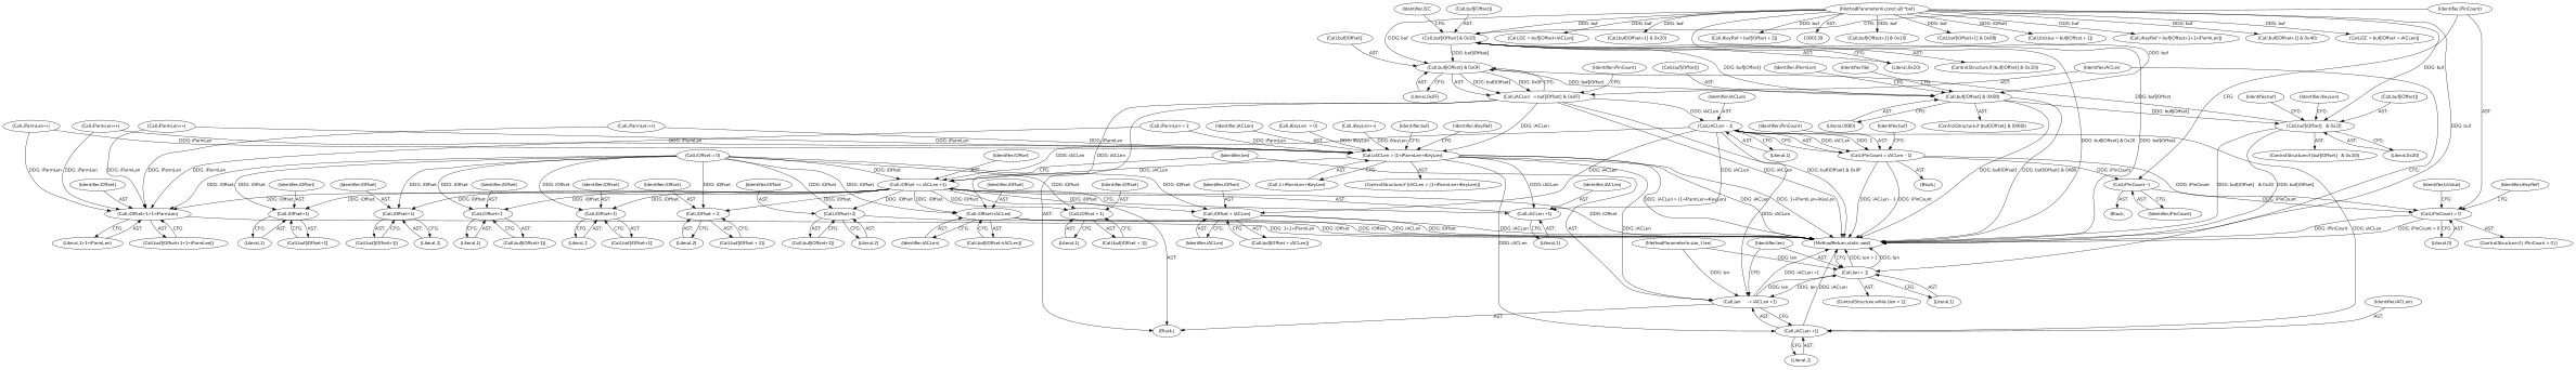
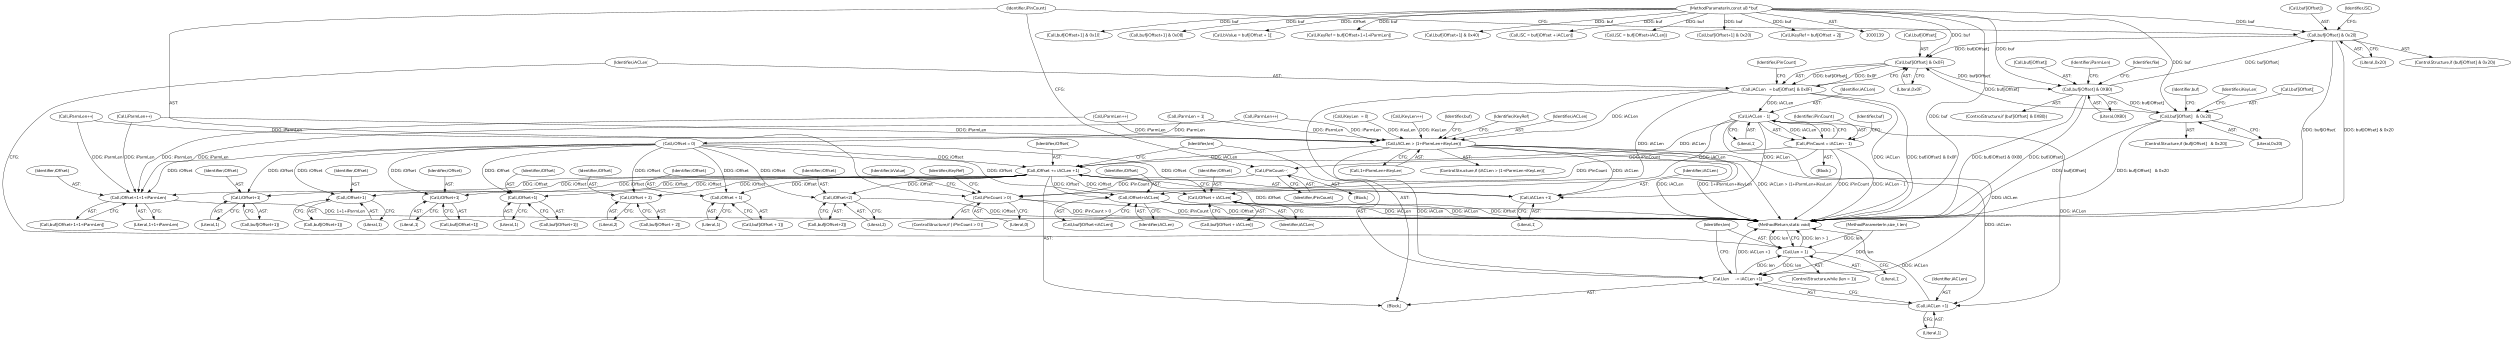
  digraph {
    fontname=Nunito
    node [fontname=Nunito]
    edge [fontname=Nunito]
    n1 [label="(Call,buf[iOffset] & 0x20)"]
    n2 [label="(Call,buf[iOffset] & 0x0F)"]
    n3 [label="(MethodReturn,static void)"]
    n4 [label="(Literal,0x20)"]
    n5 [label="(ControlStructure,if (buf[iOffset] & 0x20))"]
    n6 [label="(Call,buf[iOffset] & 0X80)"]
    n7 [label="(Call,iACLen   = buf[iOffset] & 0x0F)"]
    n8 [label="(Literal,0x0F)"]
    n9 [label="(Call,len > 1)"]
    n10 [label="(Call,buf[iOffset]   & 0x20)"]
    n11 [label="(ControlStructure,if (buf[iOffset] & 0X80))"]
    n12 [label="(Literal,0X80)"]
    n13 [label="(ControlStructure,if (buf[iOffset]   & 0x20))"]
    n14 [label="(Literal,0x20)"]
    n15 [label="(Call,iOffset+iACLen)"]
    n16 [label="(Call,iACLen > (1+iParmLen+iKeyLen))"]
    n17 [label="(Call,iACLen - 1)"]
    n18 [label="(Block,)"]
    n19 [label="(MethodParameterIn,const u8 *buf)"]
    n20 [label="(Call,buf[iOffset+1] & 0x10)"]
    n21 [label="(Call,buf[iOffset+1] & 0x08)"]
    n22 [label="(Call,bValue = buf[iOffset + 1])"]
    n23 [label="(Call,iKeyRef = buf[iOffset+1+1+iParmLen])"]
    n24 [label="(Call,buf[iOffset+1] & 0x40)"]
    n25 [label="(Call,iSC = buf[iOffset + iACLen])"]
    n26 [label="(Call,iSC = buf[iOffset+iACLen])"]
    n27 [label="(Call,buf[iOffset+1] & 0x20)"]
    n28 [label="(Call,iKeyRef = buf[iOffset + 2])"]
    1000139
    n30 [label="(Identifier,iACLen)"]
    n31 [label="(Call,buf[iOffset+iACLen])"]
    n32 [label="(Call,iOffset += iACLen +1)"]
    n33 [label="(Call,iACLen +1)"]
    n34 [label="(Call,len     -= iACLen +1)"]
    n35 [label="(Call,iACLen +1)"]
    n36 [label="(Call,1+iParmLen+iKeyLen)"]
    n37 [label="(ControlStructure,if (iACLen > (1+iParmLen+iKeyLen)))"]
    n38 [label="(Call,iOffset + iACLen)"]
    n39 [label="(Call,iPinCount = iACLen - 1)"]
    n40 [label="(Literal,1)"]
    n41 [label="(Call,iOffset+1)"]
    n42 [label="(Call,iOffset+1)"]
    n43 [label="(Call,iOffset+1)"]
    n44 [label="(Call,iOffset+1)"]
    n45 [label="(Call,iOffset+1+1+iParmLen)"]
    n46 [label="(Call,iOffset+2)"]
    n47 [label="(Call,iOffset + 2)"]
    n48 [label="(Call,iOffset + 1)"]
    n49 [label="(Literal,1)"]
    n50 [label="(Literal,1)"]
    n51 [label="(Call,buf[iOffset+1])"]
    n52 [label="(Literal,1)"]
    n53 [label="(Literal,1)"]
    n54 [label="(Call,buf[iOffset+1])"]
    n55 [label="(Call,buf[iOffset+1])"]
    n56 [label="(Literal,1)"]
    n57 [label="(Call,buf[iOffset+1])"]
    n58 [label="(Literal,1)"]
    n59 [label="(Literal,1+1+iParmLen)"]
    n60 [label="(Call,buf[iOffset+1+1+iParmLen])"]
    n61 [label="(Literal,2)"]
    n62 [label="(Call,buf[iOffset+2])"]
    n63 [label="(Call,buf[iOffset + iACLen])"]
    n64 [label="(Identifier,iACLen)"]
    n65 [label="(Literal,2)"]
    n66 [label="(Call,buf[iOffset + 2])"]
    n67 [label="(Literal,1)"]
    n68 [label="(Call,buf[iOffset + 1])"]
    n69 [label="(Literal,1)"]
    n70 [label="(ControlStructure,while (len > 1))"]
    n71 [label="(Call,iPinCount--)"]
    n72 [label="(Call,iPinCount > 0)"]
    n73 [label="(Block,)"]
    n74 [label="(Block,)"]
    n75 [label="(Identifier,iPinCount)"]
    n76 [label="(Literal,0)"]
    n77 [label="(ControlStructure,if ( iPinCount > 0 ))"]
    n78 [label="(Identifier,iPinCount)"]
    n79 [label="(Identifier,len)"]
    n80 [label="(Identifier,iOffset)"]
    n81 [label="(Identifier,iOffset)"]
    n82 [label="(Identifier,iOffset)"]
    n83 [label="(Call,iParmLen = 1)"]
    n84 [label="(Identifier,iKeyRef)"]
    n85 [label="(Identifier,buf)"]
    n86 [label="(Call,buf[iOffset])"]
    n87 [label="(Identifier,iOffset)"]
    n88 [label="(Identifier,iPinCount)"]
    n89 [label="(Identifier,iACLen)"]
    n90 [label="(Identifier,iSC)"]
    n91 [label="(Identifier,buf)"]
    n92 [label="(Identifier,iKeyLen)"]
    n93 [label="(Call,iParmLen++)"]
    n94 [label="(Identifier,iACLen)"]
    n95 [label="(Identifier,iOffset)"]
    n96 [label="(Identifier,iOffset)"]
    n97 [label="(Identifier,iKeyRef)"]
    n98 [label="(Identifier,bValue)"]
    n99 [label="(Identifier,iOffset)"]
    n100 [label="(Identifier,len)"]
    n101 [label="(Call,iKeyLen  = 0)"]
    n102 [label="(Identifier,iACLen)"]
    n103 [label="(Identifier,iOffset)"]
    n104 [label="(Call,buf[iOffset])"]
    n105 [label="(Call,iParmLen++)"]
    n106 [label="(Identifier,iOffset)"]
    n107 [label="(Call,iOffset = 0)"]
    n108 [label="(Call,buf[iOffset])"]
    n109 [label="(Identifier,iACLen)"]
    n110 [label="(Identifier,iOffset)"]
    n111 [label="(Call,buf[iOffset])"]
    n112 [label="(Identifier,iACLen)"]
    n113 [label="(Identifier,iParmLen)"]
    n114 [label="(Call,iParmLen++)"]
    n115 [label="(MethodParameterIn,size_t len)"]
    n116 [label="(Identifier,iOffset)"]
    n117 [label="(Call,iParmLen++)"]
    n118 [label="(Identifier,file)"]
    n119 [label="(Call,iKeyLen++)"]
    n120 [label="(Identifier,buf)"]
    n121 [label="(Identifier,iPinCount)"]
    n1 -> n2 [label="DDG: buf[iOffset]"]
    n1 -> n3 [label="DDG: buf[iOffset]"]
    n1 -> n3 [label="DDG: buf[iOffset] & 0x20"]
    n1 -> n4 [label="CFG: "]
    n1 -> n5 [label="AST: "]
    n2 -> n6 [label="DDG: buf[iOffset]"]
    n2 -> n7 [label="AST: "]
    n2 -> n7 [label="DDG: buf[iOffset]"]
    n2 -> n7 [label="DDG: 0x0F"]
    n2 -> n8 [label="CFG: "]
    n3 -> n9 [label="CFG: "]
    n4 -> n1 [label="AST: "]
    n6 -> n1 [label="DDG: buf[iOffset]"]
    n6 -> n3 [label="DDG: buf[iOffset] & 0X80"]
    n6 -> n3 [label="DDG: buf[iOffset]"]
    n6 -> n10 [label="DDG: buf[iOffset]"]
    n6 -> n11 [label="AST: "]
    n6 -> n12 [label="CFG: "]
    n7 -> n2 [label="CFG: "]
    n7 -> n3 [label="DDG: iACLen"]
    n7 -> n3 [label="DDG: buf[iOffset] & 0x0F"]
    n7 -> n15 [label="DDG: iACLen"]
    n7 -> n16 [label="DDG: iACLen"]
    n7 -> n17 [label="DDG: iACLen"]
    n7 -> n18 [label="AST: "]
    n8 -> n2 [label="AST: "]
    n9 -> n3 [label="DDG: len > 1"]
    n9 -> n3 [label="DDG: len"]
    n9 -> n34 [label="DDG: len"]
    n9 -> n69 [label="CFG: "]
    n9 -> n70 [label="AST: "]
    n10 -> n2 [label="DDG: buf[iOffset]"]
    n10 -> n3 [label="DDG: buf[iOffset]   & 0x20"]
    n10 -> n3 [label="DDG: buf[iOffset]"]
    n10 -> n13 [label="AST: "]
    n10 -> n14 [label="CFG: "]
    n12 -> n6 [label="AST: "]
    n14 -> n10 [label="AST: "]
    n15 -> n3 [label="DDG: iOffset"]
    n15 -> n3 [label="DDG: iACLen"]
    n15 -> n30 [label="CFG: "]
    n15 -> n31 [label="AST: "]
    n16 -> n3 [label="DDG: iACLen"]
    n16 -> n3 [label="DDG: 1+iParmLen+iKeyLen"]
    n16 -> n3 [label="DDG: iACLen > (1+iParmLen+iKeyLen)"]
    n16 -> n32 [label="DDG: iACLen"]
    n16 -> n33 [label="DDG: iACLen"]
    n16 -> n34 [label="DDG: iACLen"]
    n16 -> n35 [label="DDG: iACLen"]
    n16 -> n36 [label="CFG: "]
    n16 -> n37 [label="AST: "]
    n17 -> n32 [label="DDG: iACLen"]
    n17 -> n33 [label="DDG: iACLen"]
    n17 -> n34 [label="DDG: iACLen"]
    n17 -> n35 [label="DDG: iACLen"]
    n17 -> n38 [label="DDG: iACLen"]
    n17 -> n39 [label="AST: "]
    n17 -> n39 [label="DDG: iACLen"]
    n17 -> n39 [label="DDG: 1"]
    n17 -> n40 [label="CFG: "]
    n19 -> n1 [label="DDG: buf"]
    n19 -> n2 [label="DDG: buf"]
    n19 -> n3 [label="DDG: buf"]
    n19 -> n6 [label="DDG: buf"]
    n19 -> n10 [label="DDG: buf"]
    n19 -> n20 [label="DDG: buf"]
    n19 -> n21 [label="DDG: buf"]
    n19 -> n22 [label="DDG: iOffset"]
    n19 -> n23 [label="DDG: buf"]
    n19 -> n24 [label="DDG: buf"]
    n19 -> n25 [label="DDG: buf"]
    n19 -> n26 [label="DDG: buf"]
    n19 -> n27 [label="DDG: buf"]
    n19 -> n28 [label="DDG: buf"]
    n19 -> 1000139 [label="AST: "]
    n30 -> n15 [label="AST: "]
    n31 -> n15 [label="CFG: "]
    n32 -> n3 [label="DDG: iOffset"]
    n32 -> n15 [label="DDG: iOffset"]
    n32 -> n18 [label="AST: "]
    n32 -> n33 [label="CFG: "]
    n32 -> n38 [label="DDG: iOffset"]
    n32 -> n41 [label="DDG: iOffset"]
    n32 -> n42 [label="DDG: iOffset"]
    n32 -> n43 [label="DDG: iOffset"]
    n32 -> n44 [label="DDG: iOffset"]
    n32 -> n45 [label="DDG: iOffset"]
    n32 -> n46 [label="DDG: iOffset"]
    n32 -> n47 [label="DDG: iOffset"]
    n32 -> n48 [label="DDG: iOffset"]
    n33 -> n32 [label="AST: "]
    n33 -> n49 [label="CFG: "]
    n34 -> n3 [label="DDG: iACLen +1"]
    n34 -> n9 [label="DDG: len"]
    n34 -> n18 [label="AST: "]
    n34 -> n35 [label="CFG: "]
    n35 -> n3 [label="DDG: iACLen"]
    n35 -> n34 [label="AST: "]
    n35 -> n50 [label="CFG: "]
    n36 -> n16 [label="AST: "]
    n38 -> n3 [label="DDG: iACLen"]
    n38 -> n3 [label="DDG: iOffset"]
    n38 -> n63 [label="AST: "]
    n38 -> n64 [label="CFG: "]
    n39 -> n3 [label="DDG: iPinCount"]
    n39 -> n3 [label="DDG: iACLen - 1"]
    n39 -> n17 [label="CFG: "]
    n39 -> n71 [label="DDG: iPinCount"]
    n39 -> n72 [label="DDG: iPinCount"]
    n39 -> n73 [label="AST: "]
    n40 -> n17 [label="AST: "]
    n41 -> n51 [label="AST: "]
    n41 -> n52 [label="CFG: "]
    n42 -> n53 [label="CFG: "]
    n42 -> n54 [label="AST: "]
    n43 -> n55 [label="AST: "]
    n43 -> n56 [label="CFG: "]
    n44 -> n57 [label="AST: "]
    n44 -> n58 [label="CFG: "]
    n45 -> n3 [label="DDG: 1+1+iParmLen"]
    n45 -> n59 [label="CFG: "]
    n45 -> n60 [label="AST: "]
    n46 -> n3 [label="DDG: iOffset"]
    n46 -> n61 [label="CFG: "]
    n46 -> n62 [label="AST: "]
    n47 -> n65 [label="CFG: "]
    n47 -> n66 [label="AST: "]
    n48 -> n67 [label="CFG: "]
    n48 -> n68 [label="AST: "]
    n49 -> n33 [label="AST: "]
    n50 -> n35 [label="AST: "]
    n51 -> n41 [label="CFG: "]
    n52 -> n41 [label="AST: "]
    n53 -> n42 [label="AST: "]
    n54 -> n42 [label="CFG: "]
    n55 -> n43 [label="CFG: "]
    n56 -> n43 [label="AST: "]
    n57 -> n44 [label="CFG: "]
    n58 -> n44 [label="AST: "]
    n59 -> n45 [label="AST: "]
    n60 -> n45 [label="CFG: "]
    n61 -> n46 [label="AST: "]
    n62 -> n46 [label="CFG: "]
    n63 -> n38 [label="CFG: "]
    n64 -> n38 [label="AST: "]
    n65 -> n47 [label="AST: "]
    n66 -> n47 [label="CFG: "]
    n67 -> n48 [label="AST: "]
    n68 -> n48 [label="CFG: "]
    n69 -> n9 [label="AST: "]
    n71 -> n72 [label="DDG: iPinCount"]
    n71 -> n74 [label="AST: "]
    n71 -> n75 [label="CFG: "]
    n72 -> n3 [label="DDG: iPinCount > 0"]
    n72 -> n3 [label="DDG: iPinCount"]
    n72 -> n76 [label="CFG: "]
    n72 -> n77 [label="AST: "]
    n75 -> n71 [label="AST: "]
    n76 -> n72 [label="AST: "]
    n78 -> n39 [label="AST: "]
    n79 -> n32 [label="CFG: "]
    n79 -> n34 [label="AST: "]
    n80 -> n41 [label="AST: "]
    n81 -> n38 [label="AST: "]
    n82 -> n32 [label="AST: "]
    n83 -> n16 [label="DDG: iParmLen"]
-   n83 -> n45 [label="DDG: iParmLen"]
+   n83 -> n107 [label="DDG: iParmLen"]
    n84 -> n16 [label="CFG: "]
    n85 -> n10 [label="CFG: "]
    n86 -> n1 [label="AST: "]
    n87 -> n44 [label="AST: "]
    n88 -> n7 [label="CFG: "]
    n89 -> n16 [label="AST: "]
    n90 -> n1 [label="CFG: "]
    n91 -> n39 [label="CFG: "]
    n92 -> n10 [label="CFG: "]
    n93 -> n16 [label="DDG: iParmLen"]
    n93 -> n45 [label="DDG: iParmLen"]
    n94 -> n35 [label="AST: "]
    n95 -> n42 [label="AST: "]
    n96 -> n15 [label="AST: "]
    n97 -> n72 [label="CFG: "]
    n98 -> n72 [label="CFG: "]
    n99 -> n47 [label="AST: "]
    n100 -> n9 [label="AST: "]
    n100 -> n34 [label="CFG: "]
    n101 -> n16 [label="DDG: iKeyLen"]
    n102 -> n17 [label="AST: "]
    n103 -> n48 [label="AST: "]
    n104 -> n10 [label="AST: "]
    n105 -> n16 [label="DDG: iParmLen"]
    n105 -> n45 [label="DDG: iParmLen"]
    n106 -> n45 [label="AST: "]
    n107 -> n15 [label="DDG: iOffset"]
    n107 -> n32 [label="DDG: iOffset"]
    n107 -> n38 [label="DDG: iOffset"]
    n107 -> n41 [label="DDG: iOffset"]
    n107 -> n42 [label="DDG: iOffset"]
    n107 -> n43 [label="DDG: iOffset"]
    n107 -> n44 [label="DDG: iOffset"]
    n107 -> n45 [label="DDG: iOffset"]
    n107 -> n46 [label="DDG: iOffset"]
    n107 -> n47 [label="DDG: iOffset"]
    n107 -> n48 [label="DDG: iOffset"]
    n108 -> n2 [label="AST: "]
    n109 -> n33 [label="AST: "]
    n110 -> n43 [label="AST: "]
    n111 -> n6 [label="AST: "]
    n112 -> n7 [label="AST: "]
    n112 -> n9 [label="CFG: "]
    n113 -> n6 [label="CFG: "]
    n114 -> n16 [label="DDG: iParmLen"]
    n114 -> n45 [label="DDG: iParmLen"]
    n115 -> n9 [label="DDG: len"]
    n115 -> n34 [label="DDG: len"]
    n116 -> n46 [label="AST: "]
    n117 -> n16 [label="DDG: iParmLen"]
    n117 -> n45 [label="DDG: iParmLen"]
    n118 -> n6 [label="CFG: "]
    n119 -> n16 [label="DDG: iKeyLen"]
    n120 -> n16 [label="CFG: "]
    n121 -> n1 [label="CFG: "]
    n121 -> n71 [label="CFG: "]
    n121 -> n72 [label="AST: "]
  }
